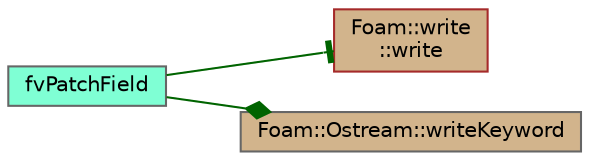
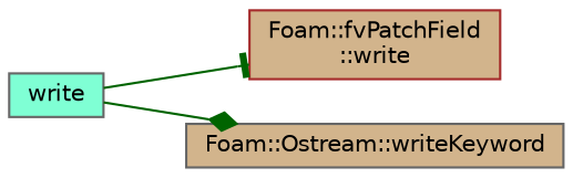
  digraph {
    rankdir=LR
    node [color=gray40 fillcolor=tan fontname=Helvetica fontsize=10 shape=record style=filled]
    edge [color=darkgreen fontname=Helvetica fontsize=10 labelfontname=Helvetica labelfontsize=10 style=solid]
-   n1 [fillcolor=aquamarine fontcolor=black height=0.2 label=fvPatchField width=0.4]
-   n2 [color=brown height=0.2 label="Foam::write\l::write" width=0.4]
+   n1 [fillcolor=aquamarine fontcolor=black height=0.2 label=write width=0.4]
+   n2 [color=brown height=0.2 label="Foam::fvPatchField\l::write" width=0.4]
    n3 [height=0.2 label="Foam::Ostream::writeKeyword" width=0.4]
    n1 -> n2 [arrowhead=tee]
    n1 -> n3 [arrowhead=diamond]
  }
